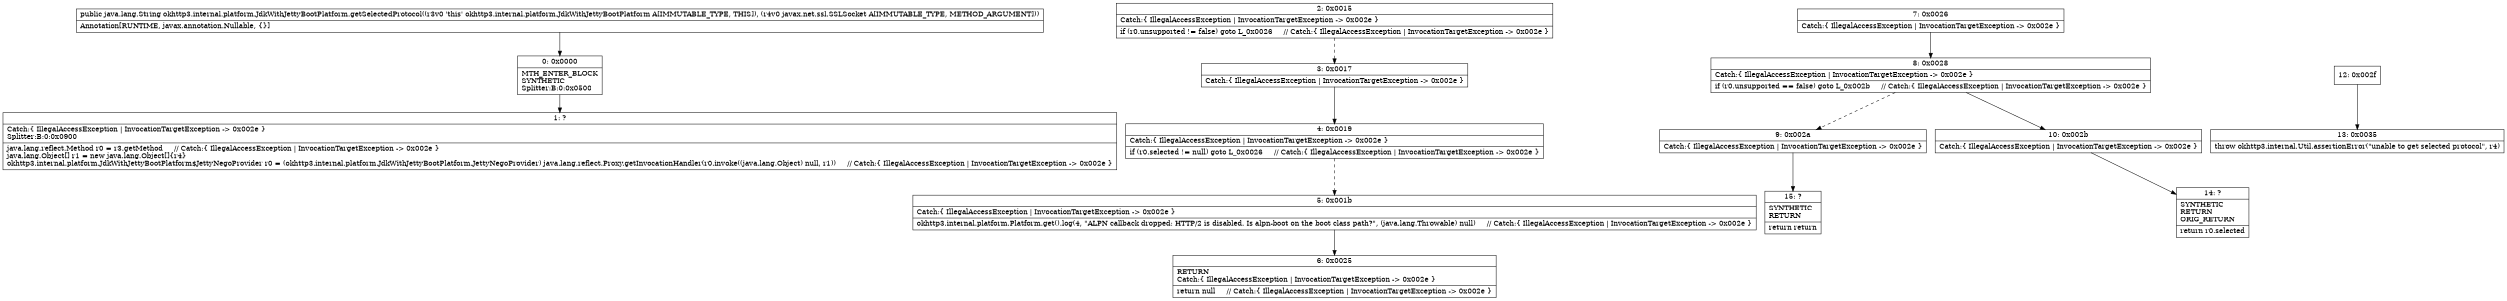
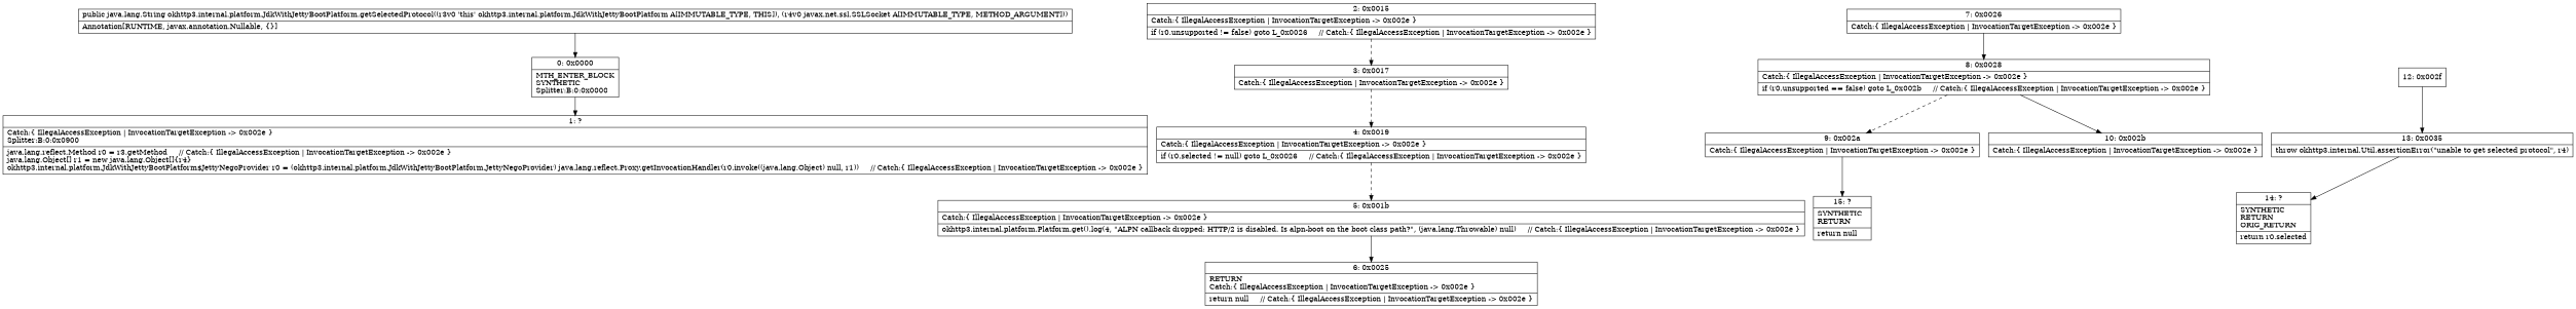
  digraph {
    node [shape=record]
-   n1 [label="{0\:\ 0x0000|MTH_ENTER_BLOCK\lSYNTHETIC\lSplitter:B:0:0x0500\l}"]
+   n1 [label="{0\:\ 0x0000|MTH_ENTER_BLOCK\lSYNTHETIC\lSplitter:B:0:0x0000\l}"]
    n2 [label="{1\:\ ?|Catch:\{ IllegalAccessException \| InvocationTargetException \-\> 0x002e \}\lSplitter:B:0:0x0900\l|java.lang.reflect.Method r0 = r3.getMethod     \/\/ Catch:\{ IllegalAccessException \| InvocationTargetException \-\> 0x002e \}\ljava.lang.Object[] r1 = new java.lang.Object[]\{r4\}\lokhttp3.internal.platform.JdkWithJettyBootPlatform$JettyNegoProvider r0 = (okhttp3.internal.platform.JdkWithJettyBootPlatform.JettyNegoProvider) java.lang.reflect.Proxy.getInvocationHandler(r0.invoke((java.lang.Object) null, r1))     \/\/ Catch:\{ IllegalAccessException \| InvocationTargetException \-\> 0x002e \}\l}"]
    n3 [label="{2\:\ 0x0015|Catch:\{ IllegalAccessException \| InvocationTargetException \-\> 0x002e \}\l|if (r0.unsupported != false) goto L_0x0026     \/\/ Catch:\{ IllegalAccessException \| InvocationTargetException \-\> 0x002e \}\l}"]
    n4 [label="{3\:\ 0x0017|Catch:\{ IllegalAccessException \| InvocationTargetException \-\> 0x002e \}\l}"]
    n5 [label="{4\:\ 0x0019|Catch:\{ IllegalAccessException \| InvocationTargetException \-\> 0x002e \}\l|if (r0.selected != null) goto L_0x0026     \/\/ Catch:\{ IllegalAccessException \| InvocationTargetException \-\> 0x002e \}\l}"]
    n6 [label="{7\:\ 0x0026|Catch:\{ IllegalAccessException \| InvocationTargetException \-\> 0x002e \}\l}"]
    n7 [label="{8\:\ 0x0028|Catch:\{ IllegalAccessException \| InvocationTargetException \-\> 0x002e \}\l|if (r0.unsupported == false) goto L_0x002b     \/\/ Catch:\{ IllegalAccessException \| InvocationTargetException \-\> 0x002e \}\l}"]
    n8 [label="{5\:\ 0x001b|Catch:\{ IllegalAccessException \| InvocationTargetException \-\> 0x002e \}\l|okhttp3.internal.platform.Platform.get().log(4, \"ALPN callback dropped: HTTP\/2 is disabled. Is alpn\-boot on the boot class path?\", (java.lang.Throwable) null)     \/\/ Catch:\{ IllegalAccessException \| InvocationTargetException \-\> 0x002e \}\l}"]
    n9 [label="{6\:\ 0x0025|RETURN\lCatch:\{ IllegalAccessException \| InvocationTargetException \-\> 0x002e \}\l|return null     \/\/ Catch:\{ IllegalAccessException \| InvocationTargetException \-\> 0x002e \}\l}"]
    n10 [label="{9\:\ 0x002a|Catch:\{ IllegalAccessException \| InvocationTargetException \-\> 0x002e \}\l}"]
    n11 [label="{10\:\ 0x002b|Catch:\{ IllegalAccessException \| InvocationTargetException \-\> 0x002e \}\l}"]
-   n12 [label="{15\:\ ?|SYNTHETIC\lRETURN\l|return return\l}"]
+   n12 [label="{15\:\ ?|SYNTHETIC\lRETURN\l|return null\l}"]
    n13 [label="{14\:\ ?|SYNTHETIC\lRETURN\lORIG_RETURN\l|return r0.selected\l}"]
    n14 [label="{12\:\ 0x002f}"]
    n15 [label="{13\:\ 0x0035|throw okhttp3.internal.Util.assertionError(\"unable to get selected protocol\", r4)\l}"]
    n16 [label="{public java.lang.String okhttp3.internal.platform.JdkWithJettyBootPlatform.getSelectedProtocol((r3v0 'this' okhttp3.internal.platform.JdkWithJettyBootPlatform A[IMMUTABLE_TYPE, THIS]), (r4v0 javax.net.ssl.SSLSocket A[IMMUTABLE_TYPE, METHOD_ARGUMENT]))  | Annotation[RUNTIME, javax.annotation.Nullable, \{\}]\l}"]
    n1 -> n2
    n3 -> n4 [style=dashed]
-   n4 -> n5
+   n4 -> n5 [style=dashed]
    n5 -> n8 [style=dashed]
    n6 -> n7
    n7 -> n10 [style=dashed]
    n7 -> n11
    n8 -> n9
    n10 -> n12
-   n11 -> n13
+   n15 -> n13
    n14 -> n15
    n16 -> n1
  }
